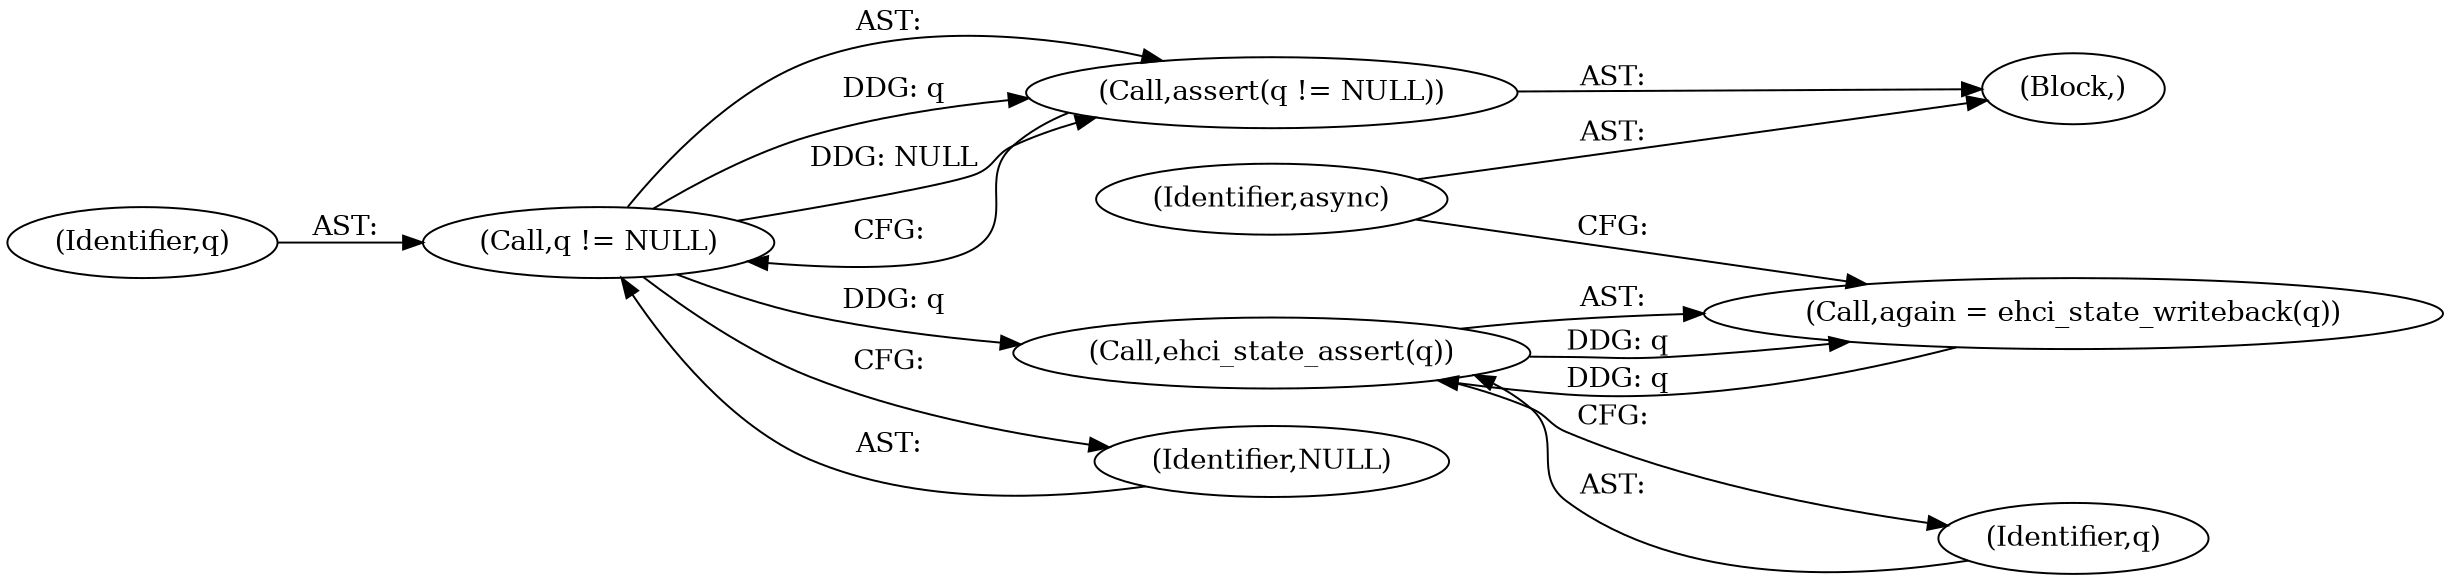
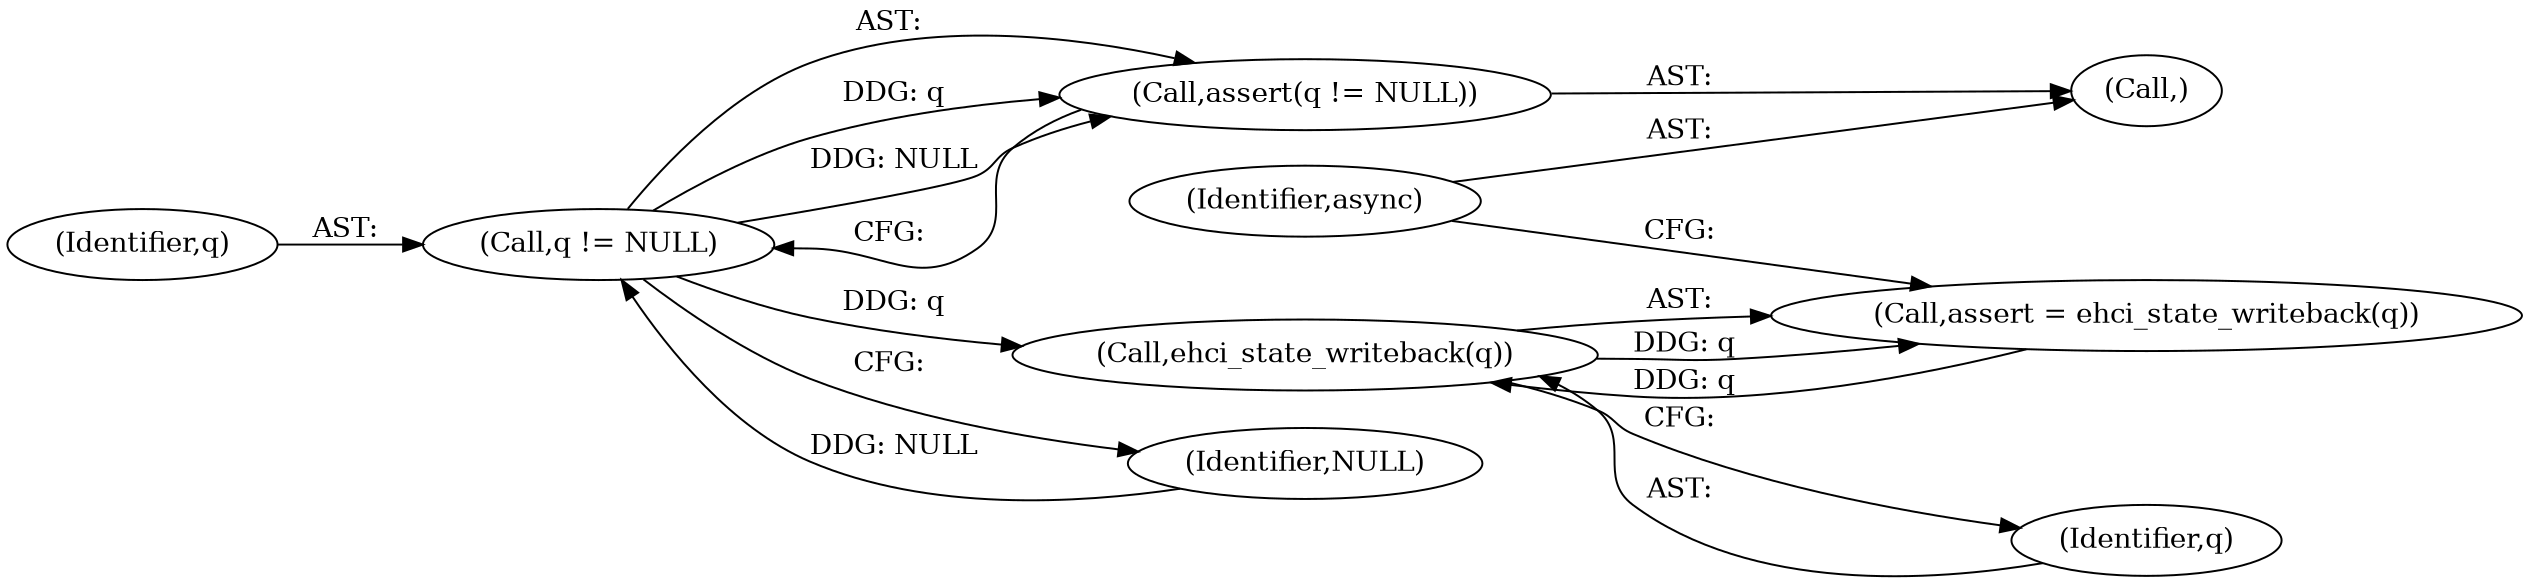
  digraph {
    rankdir=LR
    n1 [label="(Call,q != NULL)"]
    n2 [label="(Call,assert(q != NULL))"]
-   n3 [label="(Call,ehci_state_assert(q))"]
+   n3 [label="(Call,ehci_state_writeback(q))"]
    n4 [label="(Identifier,NULL)"]
-   n5 [label="(Block,)"]
-   n6 [label="(Call,again = ehci_state_writeback(q))"]
+   n5 [label="(Call,)"]
+   n6 [label="(Call,assert = ehci_state_writeback(q))"]
    n7 [label="(Identifier,q)"]
    n8 [label="(Identifier,q)"]
    n9 [label="(Identifier,async)"]
    n1 -> n2 [label="AST: "]
    n1 -> n2 [label="DDG: q"]
    n1 -> n2 [label="DDG: NULL"]
    n1 -> n3 [label="DDG: q"]
    n1 -> n4 [label="CFG: "]
    n2 -> n1 [label="CFG: "]
    n2 -> n5 [label="AST: "]
    n3 -> n6 [label="AST: "]
    n3 -> n6 [label="DDG: q"]
    n3 -> n7 [label="CFG: "]
-   n4 -> n1 [label="AST: "]
+   n4 -> n1 [label="DDG: NULL"]
    n6 -> n3 [label="DDG: q"]
    n7 -> n3 [label="AST: "]
    n8 -> n1 [label="AST: "]
    n9 -> n5 [label="AST: "]
    n9 -> n6 [label="CFG: "]
  }
